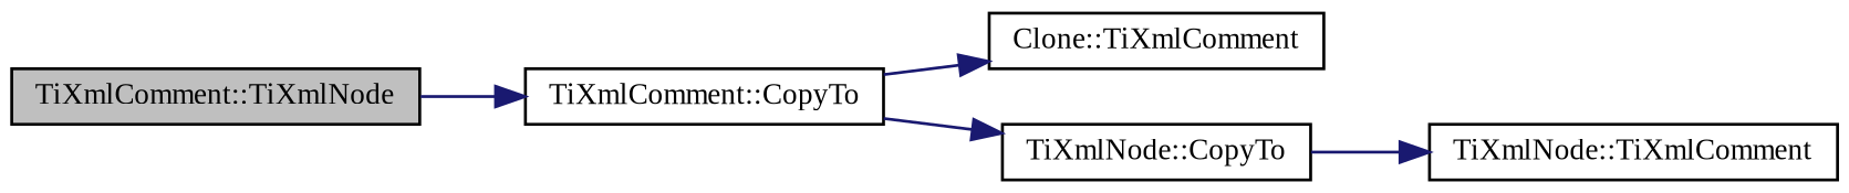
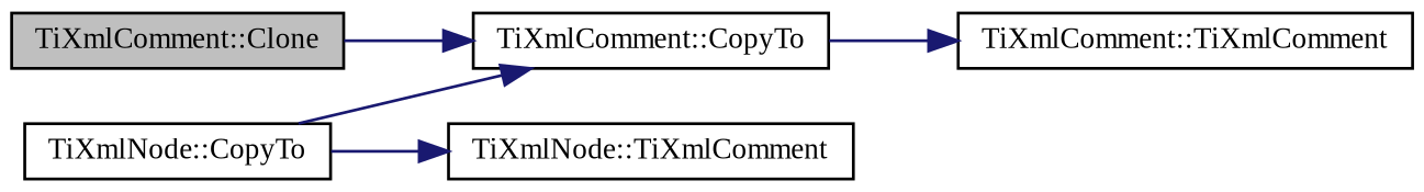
  digraph {
    fontname="Liberation Serif"
    rankdir=LR
    node [color=black fillcolor=white fontname="Liberation Serif" fontsize=10 shape=record style=filled]
    edge [color=midnightblue fontname="Liberation Serif" fontsize=10 labelfontname=Helvetica labelfontsize=10 style=solid]
-   n1 [fillcolor=grey75 fontcolor=black height=0.2 label="TiXmlComment::TiXmlNode" width=0.4]
+   n1 [fillcolor=grey75 fontcolor=black height=0.2 label="TiXmlComment::Clone" width=0.4]
    n2 [height=0.2 label="TiXmlComment::CopyTo" width=0.4]
-   n3 [height=0.2 label="Clone::TiXmlComment" width=0.4]
+   n3 [height=0.2 label="TiXmlComment::TiXmlComment" width=0.4]
    n4 [height=0.2 label="TiXmlNode::CopyTo" width=0.4]
    n5 [height=0.2 label="TiXmlNode::TiXmlComment" width=0.4]
    n1 -> n2
    n2 -> n3
-   n2 -> n4
+   n4 -> n2
    n4 -> n5
  }
